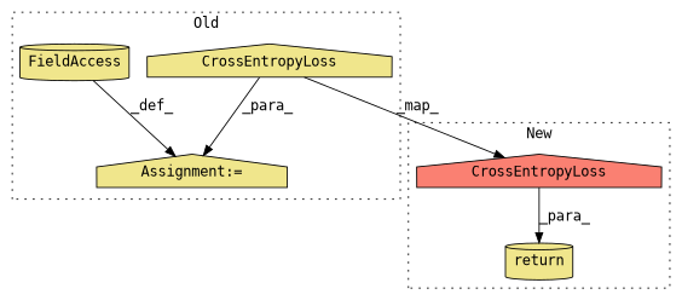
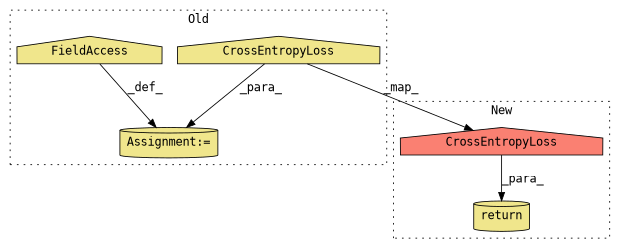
  digraph {
    fontname="DejaVu Sans Mono"
    node [a=32 fillcolor=khaki fontname="DejaVu Sans Mono" l="17,1" shape=house style=filled]
    edge [fontname="DejaVu Sans Mono"]
    n1 [label=CrossEntropyLoss s="4113,4149"]
-   n2 [a=22 l=14 label=FieldAccess s=4089 shape=cylinder]
-   n3 [a=7 l=1 label="Assignment:=" s=4103]
+   n2 [a=22 l=14 label=FieldAccess s=4089]
+   n3 [a=7 l=1 label="Assignment:=" s=4103 shape=cylinder]
    n4 [fillcolor=salmon label=CrossEntropyLoss s="4133,4169"]
    n5 [a=41 l=7 label=return s=4117 shape=cylinder]
    subgraph cluster_1 {
      label=Old
      style=dotted
      n1
      n2
      n3
    }
    subgraph cluster_2 {
      label=New
      style=dotted
      n4
      n5
    }
    n1 -> n3 [label=_para_]
    n1 -> n4 [label=_map_]
    n2 -> n3 [label=_def_]
    n4 -> n5 [label=_para_]
  }
